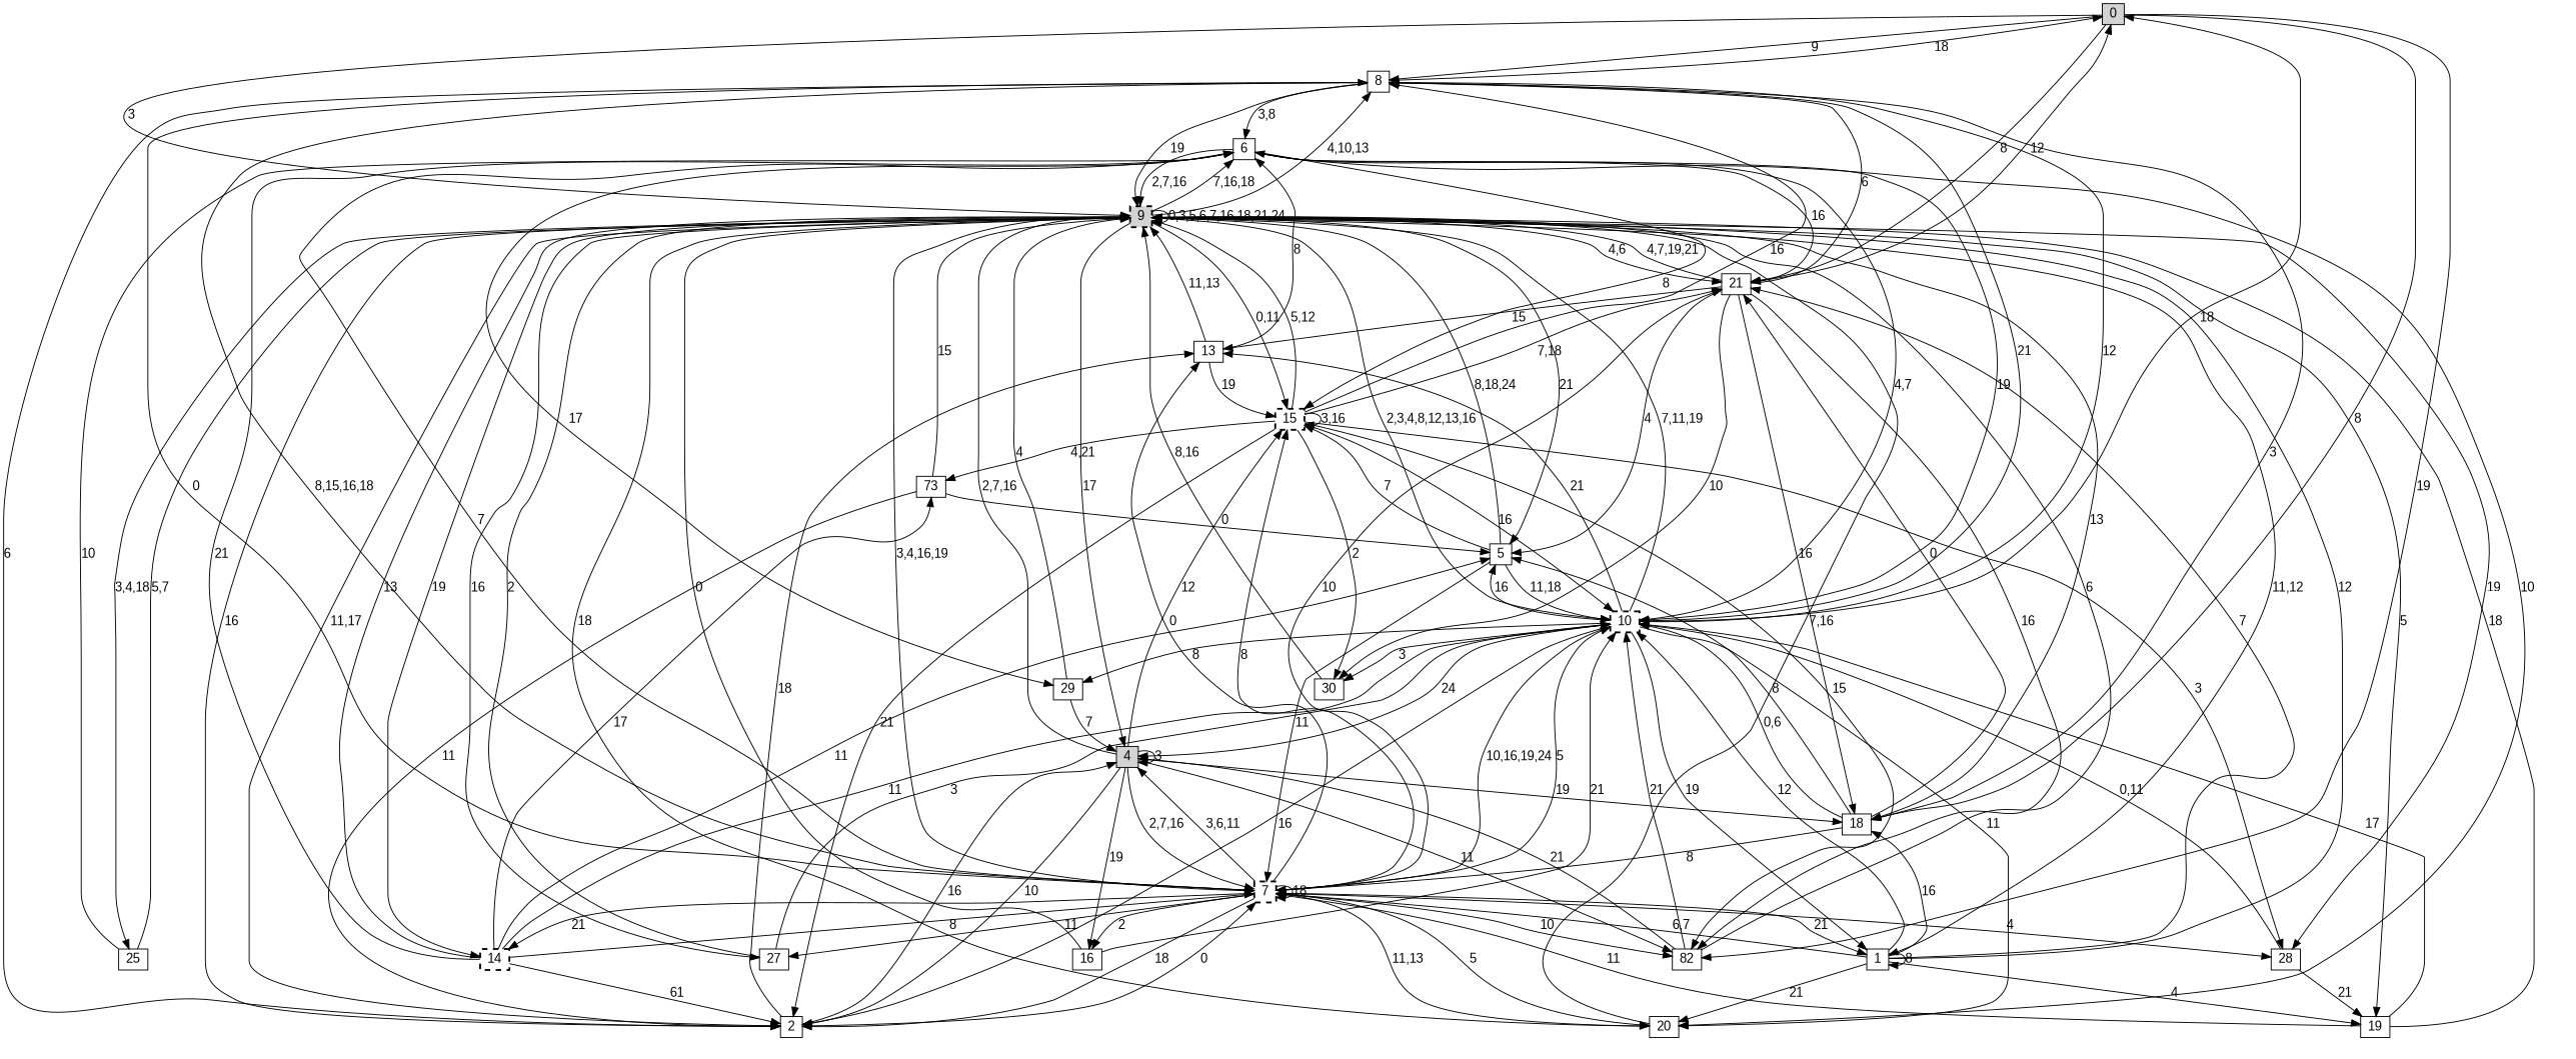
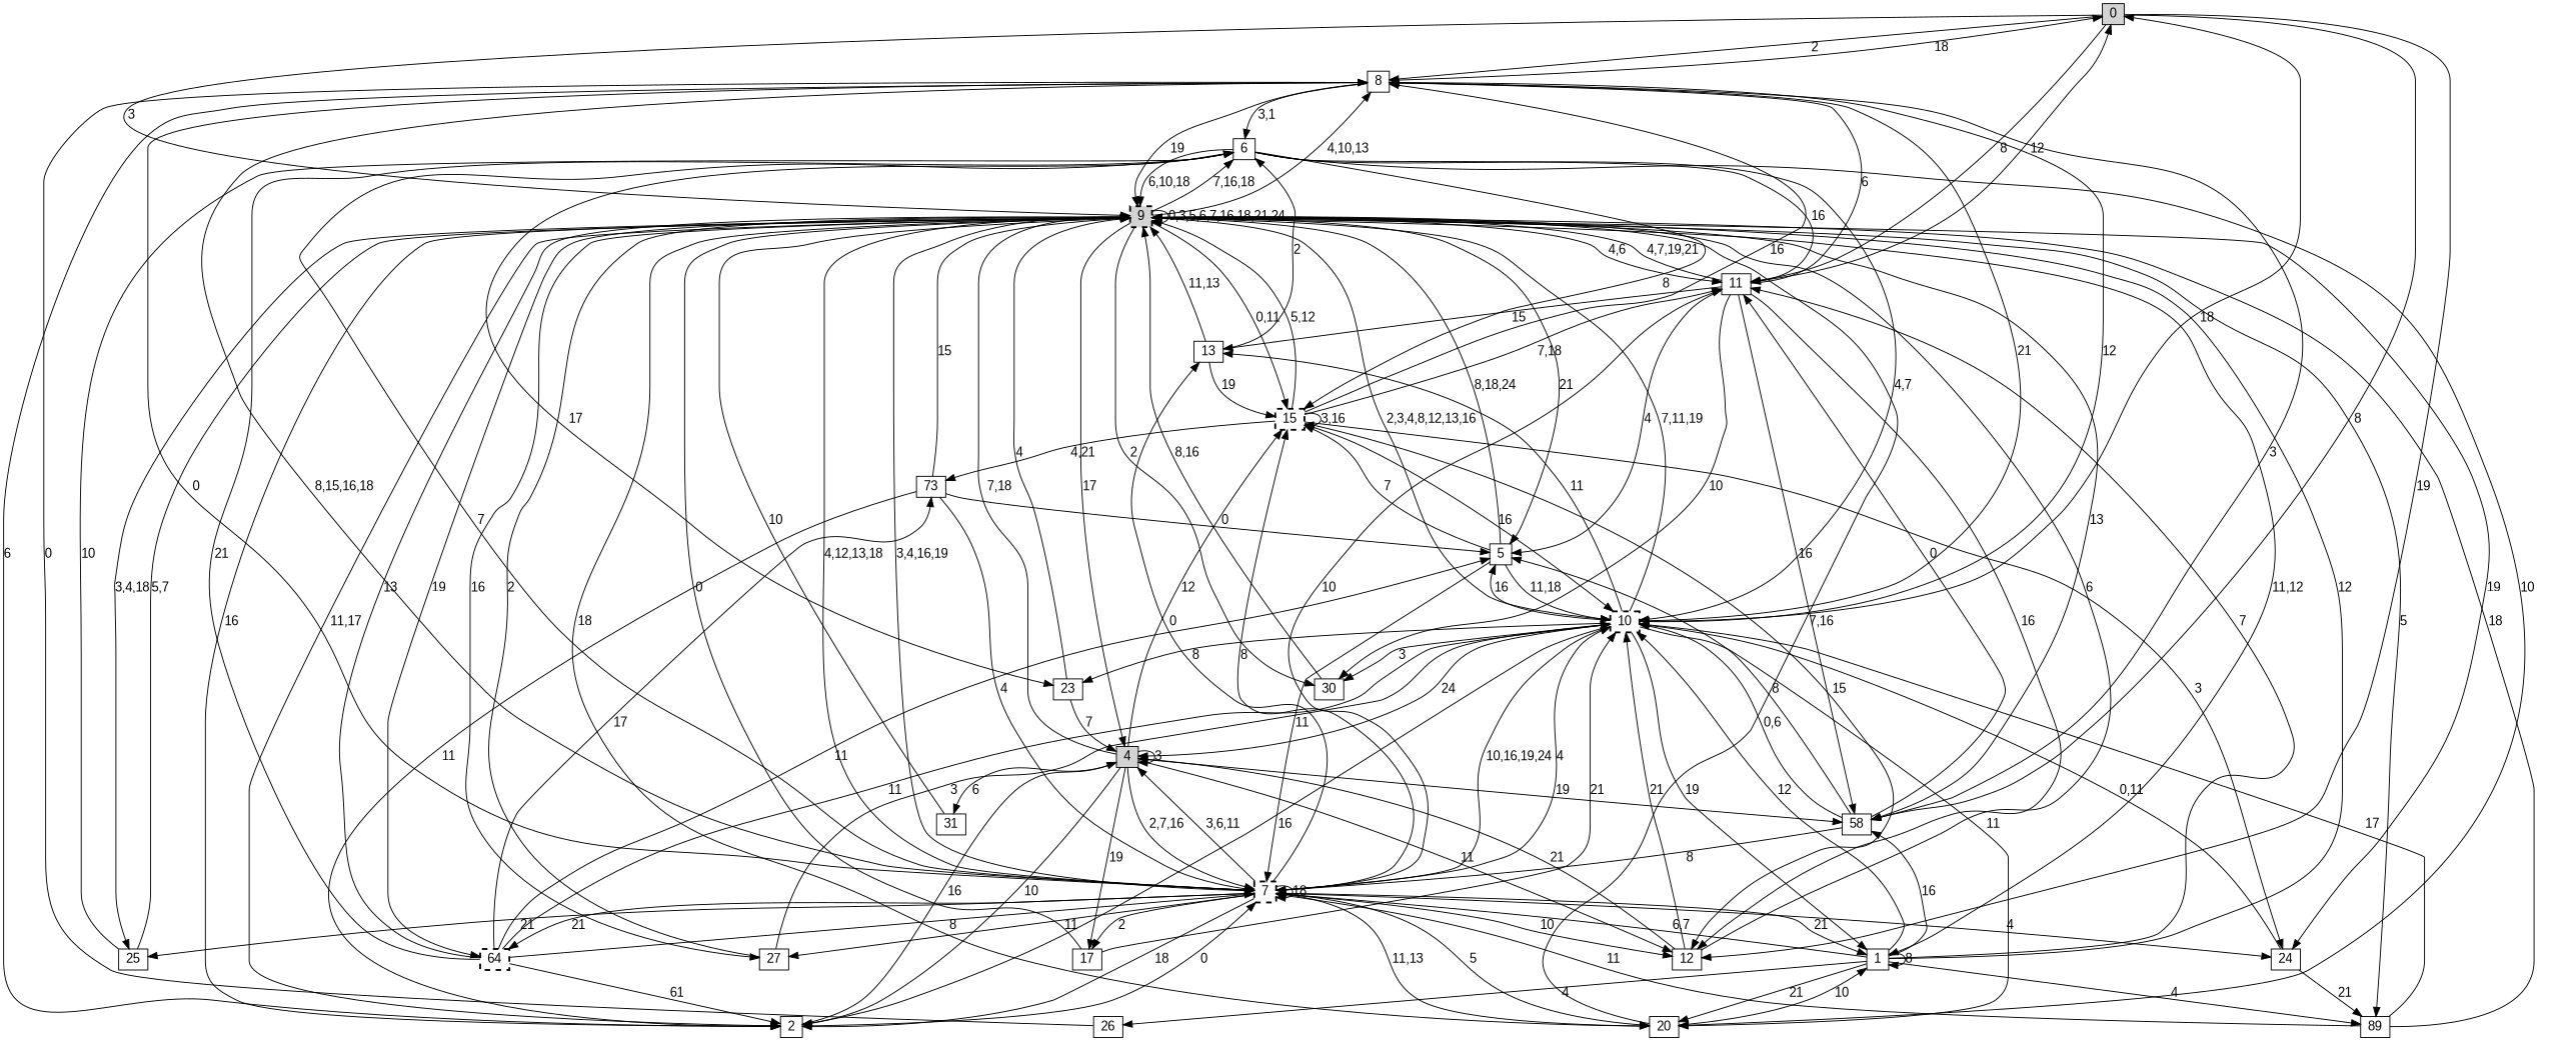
  digraph {
    rankdir=TB
    node [fontname=Arial shape=box]
    edge [fontname=Arial]
    n1 [height=0.1 label=0 style=filled width=0.1]
    n2 [height=0.1 label=8 width=0.1]
    n3 [height=0.1 label=9 style="filled,bold,dashed" width=0.1]
-   n4 [height=0.1 label=21 width=0.1]
-   n5 [height=0.1 label=82 width=0.1]
-   n6 [height=0.1 label=18 width=0.1]
+   n4 [height=0.1 label=11 width=0.1]
+   n5 [height=0.1 label=12 width=0.1]
+   n6 [height=0.1 label=58 width=0.1]
    n7 [height=0.1 label=2 width=0.1]
    n8 [height=0.1 label=7 style="bold,dashed" width=0.1]
    n9 [height=0.1 label=10 style="bold,dashed" width=0.1]
    n10 [height=0.1 label=6 width=0.1]
    n11 [height=0.1 label=4 style=filled width=0.1]
    n12 [height=0.1 label=1 width=0.1]
-   n13 [height=0.1 label=19 width=0.1]
+   n13 [height=0.1 label=89 width=0.1]
    n14 [height=0.1 label=20 width=0.1]
    n15 [height=0.1 label=15 style="bold,dashed" width=0.1]
    n16 [height=0.1 label=5 width=0.1]
-   n17 [height=0.1 label=14 style="bold,dashed" width=0.1]
-   n18 [height=0.1 label=28 width=0.1]
+   n17 [height=0.1 label=64 style="bold,dashed" width=0.1]
+   n18 [height=0.1 label=24 width=0.1]
    n19 [height=0.1 label=25 width=0.1]
    n20 [height=0.1 label=27 width=0.1]
    n21 [height=0.1 label=30 width=0.1]
    n22 [height=0.1 label=13 width=0.1]
-   n23 [height=0.1 label=16 width=0.1]
-   n26 [height=0.1 label=29 width=0.1]
+   n23 [height=0.1 label=17 width=0.1]
+   n24 [height=0.1 label=31 width=0.1]
+   n25 [height=0.1 label=26 width=0.1]
+   n26 [height=0.1 label=23 width=0.1]
    n27 [height=0.1 label=73 width=0.1]
-   n1 -> n2 [label=9]
+   n1 -> n2 [label=2]
    n1 -> n3 [label=3]
    n1 -> n4 [label=8]
    n1 -> n5 [label=19]
    n1 -> n6 [label=8]
    n2 -> n1 [label=18]
    n2 -> n3 [label=19]
    n2 -> n6 [label=3]
    n2 -> n7 [label=6]
    n2 -> n8 [label="8,15,16,18"]
    n2 -> n9 [label=21]
-   n2 -> n10 [label="3,8"]
+   n2 -> n10 [label="3,1"]
    n3 -> n2 [label="4,10,13"]
    n3 -> n3 [label="0,3,5,6,7,16,18,21,24"]
    n3 -> n4 [label="4,6"]
    n3 -> n6 [label=13]
    n3 -> n7 [label=16]
    n3 -> n8 [label="3,4,16,19"]
    n3 -> n9 [label="2,3,4,8,12,13,16"]
    n3 -> n10 [label="7,16,18"]
    n3 -> n11 [label=17]
    n3 -> n12 [label="11,12"]
    n3 -> n13 [label=5]
    n3 -> n14 [label=18]
    n3 -> n15 [label="0,11"]
    n3 -> n16 [label=21]
    n3 -> n17 [label=19]
    n3 -> n18 [label=19]
    n3 -> n19 [label="3,4,18"]
    n3 -> n20 [label=16]
-   n15 -> n21 [label=2]
+   n3 -> n21 [label=2]
    n4 -> n1 [label=12]
    n4 -> n2 [label=6]
    n4 -> n3 [label="4,7,19,21"]
    n4 -> n5 [label=16]
    n4 -> n6 [label=16]
    n4 -> n16 [label=4]
    n4 -> n21 [label=10]
    n4 -> n22 [label=15]
    n5 -> n3 [label=6]
    n5 -> n9 [label=21]
    n5 -> n11 [label=21]
    n6 -> n4 [label=0]
    n6 -> n8 [label=8]
    n6 -> n9 [label="0,6"]
    n6 -> n16 [label=8]
    n7 -> n3 [label="11,17"]
    n7 -> n8 [label=0]
    n7 -> n11 [label=16]
-   n7 -> n22 [label=18]
    n8 -> n2 [label=0]
+   n8 -> n3 [label="4,12,13,18"]
    n8 -> n4 [label=10]
    n8 -> n5 [label=10]
    n8 -> n7 [label=18]
    n8 -> n8 [label=18]
-   n8 -> n9 [label=5]
+   n8 -> n9 [label=4]
    n8 -> n10 [label=7]
    n8 -> n11 [label="3,6,11"]
    n8 -> n12 [label=21]
    n8 -> n14 [label=5]
    n8 -> n15 [label=8]
    n8 -> n17 [label=21]
    n8 -> n18 [label=4]
+   n8 -> n19 [label=21]
    n8 -> n20 [label=11]
    n8 -> n22 [label=0]
    n8 -> n23 [label=2]
    n9 -> n1 [label=18]
    n9 -> n2 [label=12]
    n9 -> n3 [label="7,11,19"]
    n9 -> n7 [label=16]
    n9 -> n8 [label="10,16,19,24"]
-   n9 -> n10 [label=19]
    n9 -> n11 [label=24]
    n9 -> n12 [label=19]
    n9 -> n14 [label=11]
    n9 -> n16 [label=16]
    n9 -> n21 [label=3]
-   n9 -> n22 [label=21]
+   n9 -> n22 [label=11]
    n9 -> n26 [label=8]
-   n10 -> n3 [label="2,7,16"]
+   n10 -> n3 [label="6,10,18"]
    n10 -> n4 [label=16]
    n10 -> n9 [label="4,7"]
    n10 -> n14 [label=10]
    n10 -> n15 [label=8]
    n10 -> n26 [label=17]
-   n11 -> n3 [label="2,7,16"]
+   n11 -> n3 [label="7,18"]
    n11 -> n5 [label=11]
    n11 -> n6 [label=19]
    n11 -> n7 [label=10]
    n11 -> n8 [label="2,7,16"]
    n11 -> n11 [label=3]
    n11 -> n15 [label=12]
    n11 -> n23 [label=19]
+   n11 -> n24 [label=6]
    n12 -> n3 [label=12]
    n12 -> n4 [label=7]
    n12 -> n6 [label=16]
    n12 -> n8 [label="6,7"]
    n12 -> n9 [label=12]
    n12 -> n12 [label=8]
    n12 -> n13 [label=4]
    n12 -> n14 [label=21]
+   n12 -> n25 [label=4]
    n13 -> n3 [label=18]
    n13 -> n8 [label=11]
    n13 -> n9 [label=17]
    n14 -> n3 [label="7,16"]
    n14 -> n8 [label="11,13"]
+   n14 -> n12 [label=10]
    n15 -> n2 [label=16]
    n15 -> n3 [label="5,12"]
    n15 -> n4 [label="7,18"]
    n15 -> n5 [label=15]
-   n15 -> n7 [label=21]
    n15 -> n9 [label=16]
    n15 -> n15 [label="3,16"]
    n15 -> n18 [label=3]
    n15 -> n27 [label="4,21"]
    n16 -> n3 [label="8,18,24"]
    n16 -> n8 [label=11]
    n16 -> n9 [label="11,18"]
    n16 -> n15 [label=7]
    n17 -> n3 [label=13]
    n17 -> n7 [label=61]
    n17 -> n8 [label=8]
    n17 -> n9 [label=11]
    n17 -> n10 [label=21]
    n17 -> n16 [label=11]
    n17 -> n27 [label=17]
    n18 -> n9 [label="0,11"]
    n18 -> n13 [label=21]
    n19 -> n3 [label="5,7"]
    n19 -> n10 [label=10]
    n20 -> n3 [label=2]
    n20 -> n9 [label=3]
    n21 -> n3 [label="8,16"]
    n22 -> n3 [label="11,13"]
-   n22 -> n10 [label=8]
+   n22 -> n10 [label=2]
    n22 -> n15 [label=19]
    n23 -> n3 [label=0]
    n23 -> n9 [label=21]
+   n24 -> n3 [label=10]
+   n25 -> n2 [label=0]
    n26 -> n3 [label=4]
    n26 -> n11 [label=7]
    n27 -> n3 [label=15]
    n27 -> n7 [label=11]
+   n27 -> n8 [label=4]
    n27 -> n16 [label=0]
  }
